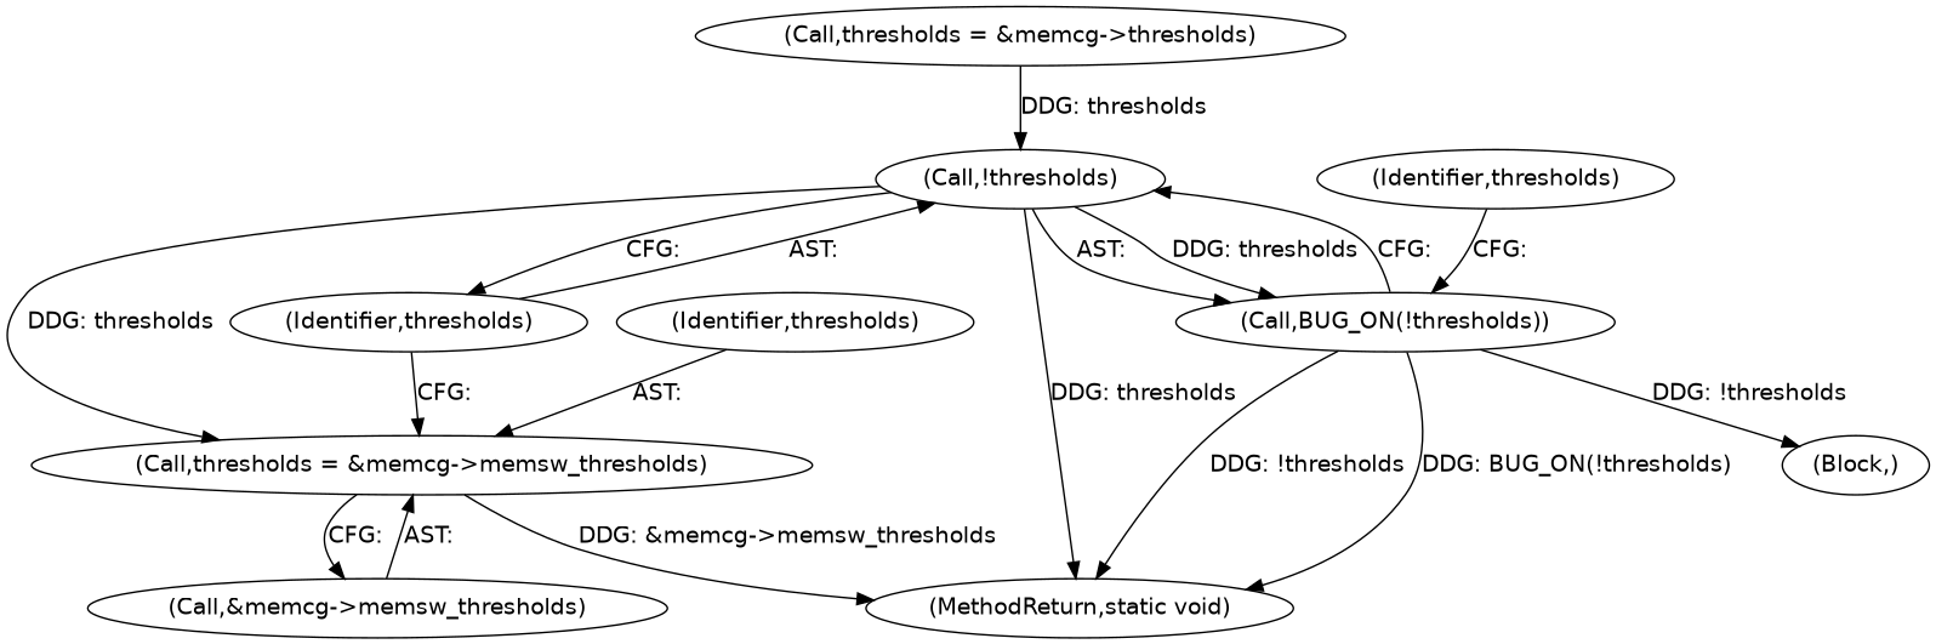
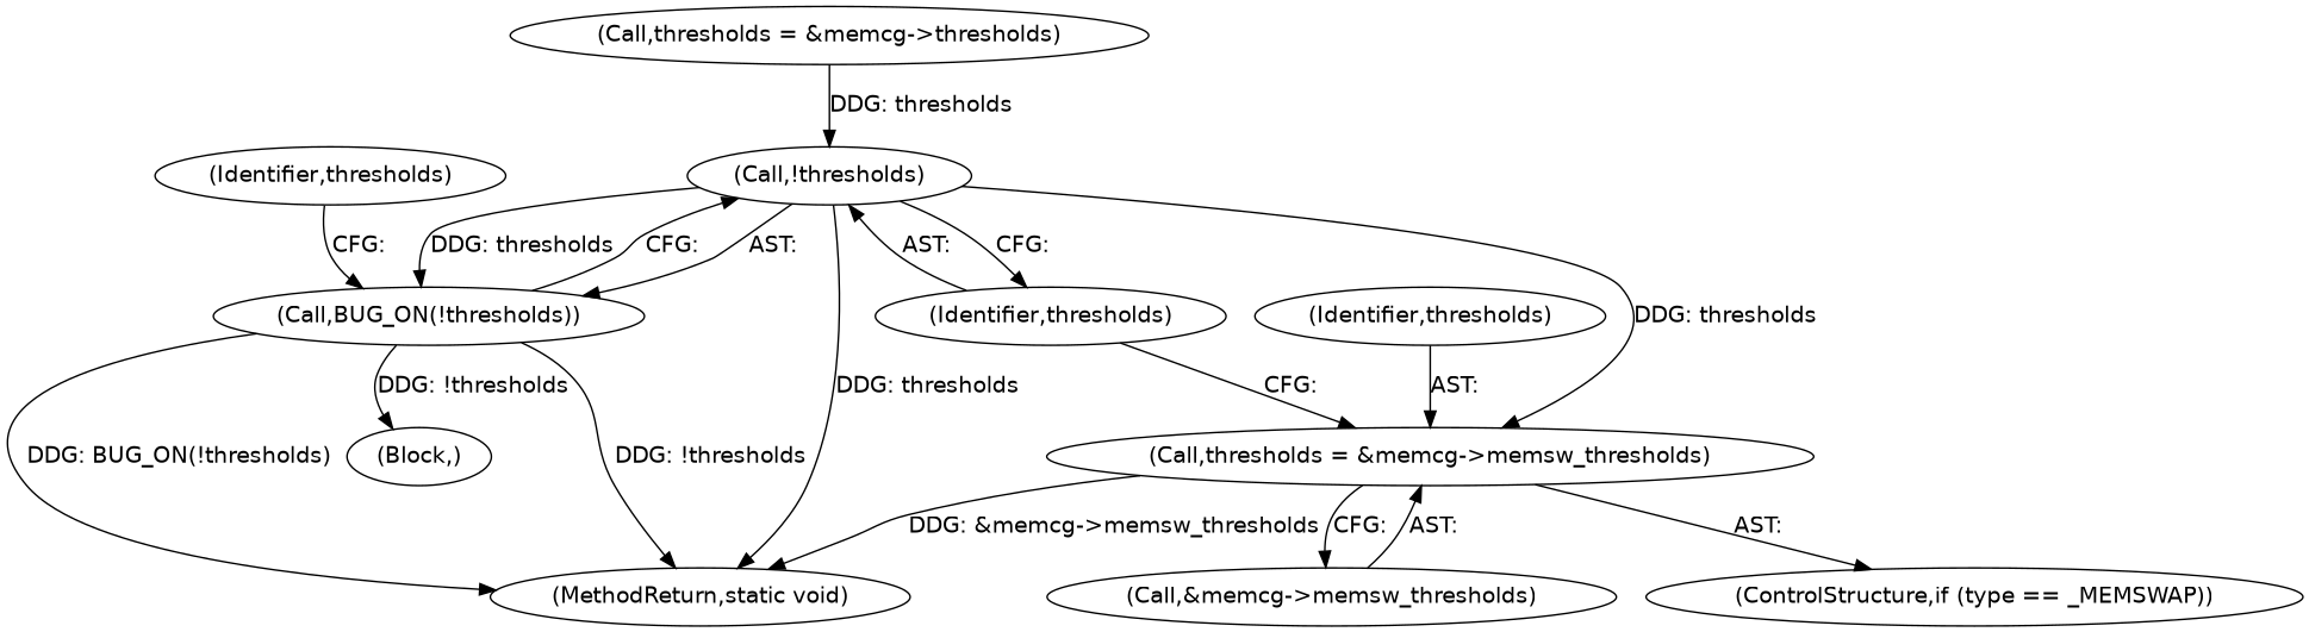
  digraph {
    fontname="DejaVu Sans"
    node [fontname="DejaVu Sans"]
    edge [fontname="DejaVu Sans"]
    n1 [label="(Call,thresholds = &memcg->memsw_thresholds)"]
+   n2 [label="(ControlStructure,if (type == _MEMSWAP))"]
    n3 [label="(Call,&memcg->memsw_thresholds)"]
    n4 [label="(MethodReturn,static void)"]
    n5 [label="(Call,!thresholds)"]
    n6 [label="(Call,BUG_ON(!thresholds))"]
    n7 [label="(Identifier,thresholds)"]
    n8 [label="(Block,)"]
    n9 [label="(Identifier,thresholds)"]
    n10 [label="(Call,thresholds = &memcg->thresholds)"]
    n11 [label="(Identifier,thresholds)"]
+   n1 -> n2 [label="AST: "]
    n1 -> n3 [label="CFG: "]
    n1 -> n4 [label="DDG: &memcg->memsw_thresholds"]
    n3 -> n1 [label="AST: "]
    n5 -> n1 [label="DDG: thresholds"]
    n5 -> n4 [label="DDG: thresholds"]
    n5 -> n6 [label="AST: "]
    n5 -> n6 [label="DDG: thresholds"]
    n5 -> n7 [label="CFG: "]
    n6 -> n4 [label="DDG: !thresholds"]
    n6 -> n4 [label="DDG: BUG_ON(!thresholds)"]
    n6 -> n5 [label="CFG: "]
    n6 -> n8 [label="DDG: !thresholds"]
    n7 -> n1 [label="CFG: "]
    n7 -> n5 [label="AST: "]
    n9 -> n1 [label="AST: "]
    n10 -> n5 [label="DDG: thresholds"]
    n11 -> n6 [label="CFG: "]
  }
